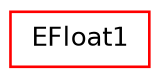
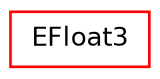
  digraph {
    rankdir=LR
-   n1 [color=red fillcolor=white fontname=Helvetica fontsize=10 height=0.2 label=EFloat1 shape=record style=filled width=0.4]
+   n1 [color=red fillcolor=white fontname=Helvetica fontsize=10 height=0.2 label=EFloat3 shape=record style=filled width=0.4]
  }
